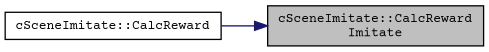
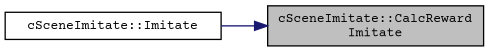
  digraph {
    rankdir=RL
    fontname="Courier Prime"
    node [color=black fontname="Courier Prime" fontsize=10 shape=record style=filled]
    n1 [fillcolor=grey75 fontcolor=black height=0.2 label="cSceneImitate::CalcReward\lImitate" width=0.4]
-   n2 [fillcolor=white height=0.2 label="cSceneImitate::CalcReward" width=0.4]
+   n2 [fillcolor=white height=0.2 label="cSceneImitate::Imitate" width=0.4]
    n1 -> n2 [color=midnightblue dir=back fontname="Courier Prime" fontsize=10 labelfontname=Helvetica labelfontsize=10 style=solid]
  }
